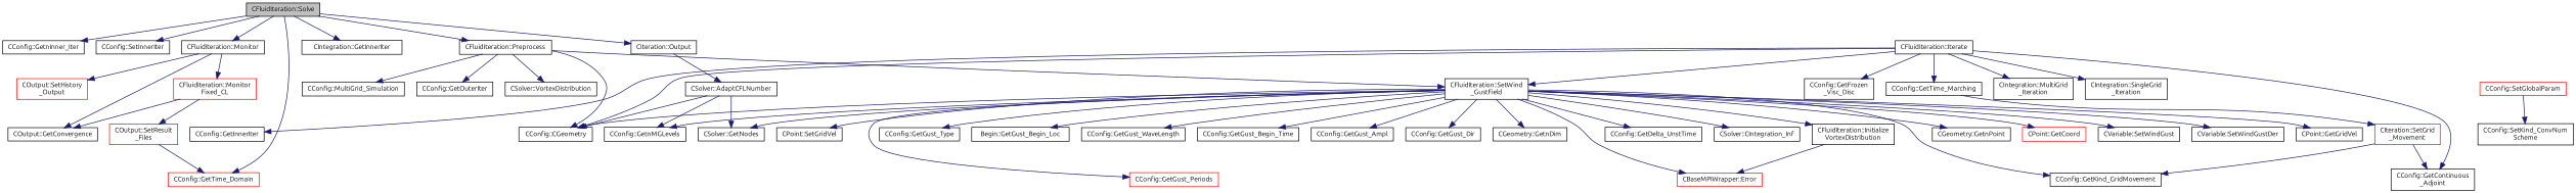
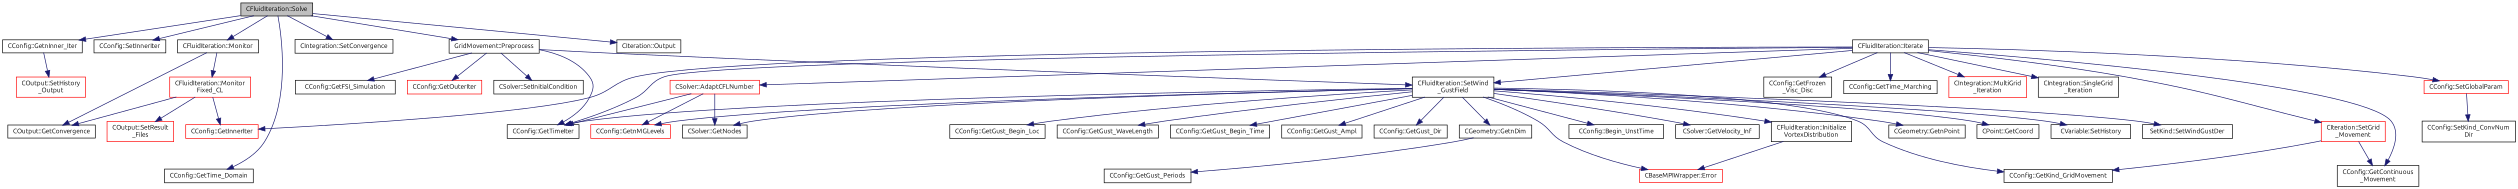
  digraph {
    fontname=Ubuntu
    rankdir=TB
    node [color=black fillcolor=white fontname=Ubuntu fontsize=10 shape=record style=filled]
    edge [color=midnightblue fontname=Ubuntu fontsize=10 labelfontname=Helvetica labelfontsize=10 style=solid]
    n1 [fillcolor=grey75 fontcolor=black height=0.2 label="CFluidIteration::Solve" width=0.4]
-   n2 [color=red height=0.2 label="CConfig::GetTime_Domain" width=0.4]
+   n2 [height=0.2 label="CConfig::GetTime_Domain" width=0.4]
    n3 [height=0.2 label="CConfig::GetnInner_Iter" width=0.4]
-   n4 [height=0.2 label="CFluidIteration::Preprocess" width=0.4]
+   n4 [height=0.2 label="GridMovement::Preprocess" width=0.4]
    n5 [height=0.2 label="CConfig::SetInnerIter" width=0.4]
    n6 [height=0.2 label="CFluidIteration::Monitor" width=0.4]
    n7 [height=0.2 label="CIteration::Output" width=0.4]
-   n8 [height=0.2 label="CIntegration::GetInnerIter" width=0.4]
-   n9 [height=0.2 label="CConfig::CGeometry" width=0.4]
-   n10 [height=0.2 label="CConfig::MultiGrid_Simulation" width=0.4]
-   n11 [height=0.2 label="CConfig::GetOuterIter" width=0.4]
-   n12 [height=0.2 label="CSolver::VortexDistribution" width=0.4]
+   n8 [height=0.2 label="CIntegration::SetConvergence" width=0.4]
+   n9 [height=0.2 label="CConfig::GetTimeIter" width=0.4]
+   n10 [height=0.2 label="CConfig::GetFSI_Simulation" width=0.4]
+   n11 [color=red height=0.2 label="CConfig::GetOuterIter" width=0.4]
+   n12 [height=0.2 label="CSolver::SetInitialCondition" width=0.4]
    n13 [height=0.2 label="CFluidIteration::SetWind\l_GustField" width=0.4]
    n14 [height=0.2 label="CFluidIteration::Iterate" width=0.4]
    n15 [height=0.2 label="CConfig::GetTime_Marching" width=0.4]
-   n16 [height=0.2 label="CConfig::GetContinuous\l_Adjoint" width=0.4]
+   n16 [height=0.2 label="CConfig::GetContinuous\l_Movement" width=0.4]
    n17 [height=0.2 label="CConfig::GetFrozen\l_Visc_Disc" width=0.4]
-   n18 [height=0.2 label="CConfig::GetInnerIter" width=0.4]
+   n18 [color=red height=0.2 label="CConfig::GetInnerIter" width=0.4]
    n19 [color=red height=0.2 label="CConfig::SetGlobalParam" width=0.4]
-   n20 [height=0.2 label="CIntegration::MultiGrid\l_Iteration" width=0.4]
+   n20 [color=red height=0.2 label="CIntegration::MultiGrid\l_Iteration" width=0.4]
    n21 [height=0.2 label="CIntegration::SingleGrid\l_Iteration" width=0.4]
-   n22 [height=0.2 label="CSolver::AdaptCFLNumber" width=0.4]
+   n22 [color=red height=0.2 label="CSolver::AdaptCFLNumber" width=0.4]
    n23 [color=red height=0.2 label="CIteration::SetGrid\l_Movement" width=0.4]
    n24 [color=red height=0.2 label="COutput::SetHistory\l_Output" width=0.4]
    n25 [height=0.2 label="COutput::GetConvergence" width=0.4]
    n26 [color=red height=0.2 label="CFluidIteration::Monitor\lFixed_CL" width=0.4]
    n27 [height=0.2 label="CGeometry::GetnDim" width=0.4]
-   n28 [height=0.2 label="CConfig::GetGust_Type" width=0.4]
-   n29 [height=0.2 label="Begin::GetGust_Begin_Loc" width=0.4]
+   n29 [height=0.2 label="CConfig::GetGust_Begin_Loc" width=0.4]
    n30 [height=0.2 label="CConfig::GetGust_WaveLength" width=0.4]
    n31 [height=0.2 label="CConfig::GetGust_Begin_Time" width=0.4]
    n32 [height=0.2 label="CConfig::GetGust_Ampl" width=0.4]
-   n33 [color=red height=0.2 label="CConfig::GetGust_Periods" width=0.4]
+   n33 [height=0.2 label="CConfig::GetGust_Periods" width=0.4]
    n34 [height=0.2 label="CConfig::GetGust_Dir" width=0.4]
    n35 [height=0.2 label="CConfig::GetKind_GridMovement" width=0.4]
-   n36 [height=0.2 label="CConfig::GetnMGLevels" width=0.4]
-   n37 [height=0.2 label="CConfig::GetDelta_UnstTime" width=0.4]
-   n38 [height=0.2 label="CSolver::CIntegration_Inf" width=0.4]
+   n36 [color=red height=0.2 label="CConfig::GetnMGLevels" width=0.4]
+   n37 [height=0.2 label="CConfig::Begin_UnstTime" width=0.4]
+   n38 [height=0.2 label="CSolver::GetVelocity_Inf" width=0.4]
    n39 [height=0.2 label="CFluidIteration::Initialize\lVortexDistribution" width=0.4]
    n40 [color=red height=0.2 label="CBaseMPIWrapper::Error" width=0.4]
    n41 [height=0.2 label="CGeometry::GetnPoint" width=0.4]
-   n42 [color=red height=0.2 label="CPoint::GetCoord" width=0.4]
+   n42 [height=0.2 label="CPoint::GetCoord" width=0.4]
    n43 [height=0.2 label="CSolver::GetNodes" width=0.4]
-   n44 [height=0.2 label="CVariable::SetWindGust" width=0.4]
-   n45 [height=0.2 label="CVariable::SetWindGustDer" width=0.4]
-   n46 [height=0.2 label="CPoint::GetGridVel" width=0.4]
-   n47 [height=0.2 label="CPoint::SetGridVel" width=0.4]
-   n48 [height=0.2 label="CConfig::SetKind_ConvNum\lScheme" width=0.4]
+   n44 [height=0.2 label="CVariable::SetHistory" width=0.4]
+   n45 [height=0.2 label="SetKind::SetWindGustDer" width=0.4]
+   n48 [height=0.2 label="CConfig::SetKind_ConvNum\lDir" width=0.4]
    n49 [color=red height=0.2 label="COutput::SetResult\l_Files" width=0.4]
    n1 -> n2
    n1 -> n3
    n1 -> n4
    n1 -> n5
    n1 -> n6
    n1 -> n7
    n1 -> n8
    n4 -> n9
    n4 -> n10
    n4 -> n11
    n4 -> n12
    n4 -> n13
-   n6 -> n24
+   n3 -> n24
    n6 -> n25
    n6 -> n26
    n13 -> n9
    n13 -> n27
-   n13 -> n28
    n13 -> n29
    n13 -> n30
    n13 -> n31
    n13 -> n32
-   n13 -> n33
+   n27 -> n33
    n13 -> n34
    n13 -> n35
    n13 -> n36
    n13 -> n37
    n13 -> n38
    n13 -> n39
    n13 -> n40
    n13 -> n41
    n13 -> n42
    n13 -> n43
    n13 -> n44
    n13 -> n45
-   n13 -> n46
-   n13 -> n47
    n14 -> n9
    n14 -> n13
    n14 -> n15
    n14 -> n16
    n14 -> n17
    n14 -> n18
+   n14 -> n19
    n14 -> n20
    n14 -> n21
-   n7 -> n22
-   n15 -> n23
+   n14 -> n22
+   n14 -> n23
    n19 -> n48
    n22 -> n9
    n22 -> n36
    n22 -> n43
    n23 -> n16
    n23 -> n35
+   n26 -> n18
    n26 -> n25
    n26 -> n49
    n39 -> n40
-   n49 -> n2
  }
